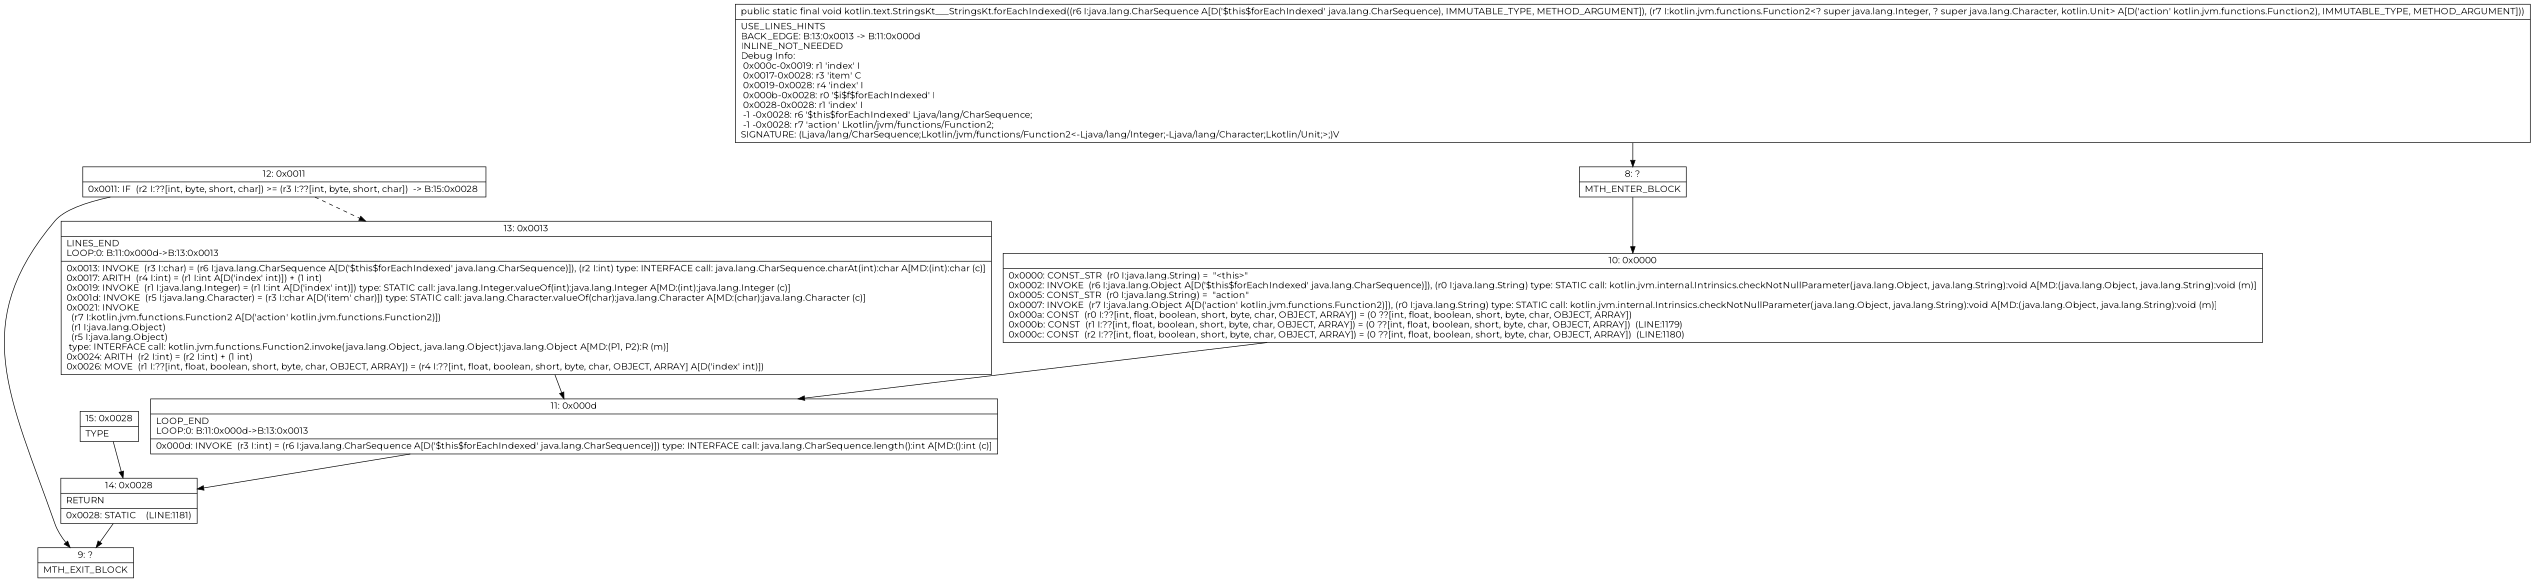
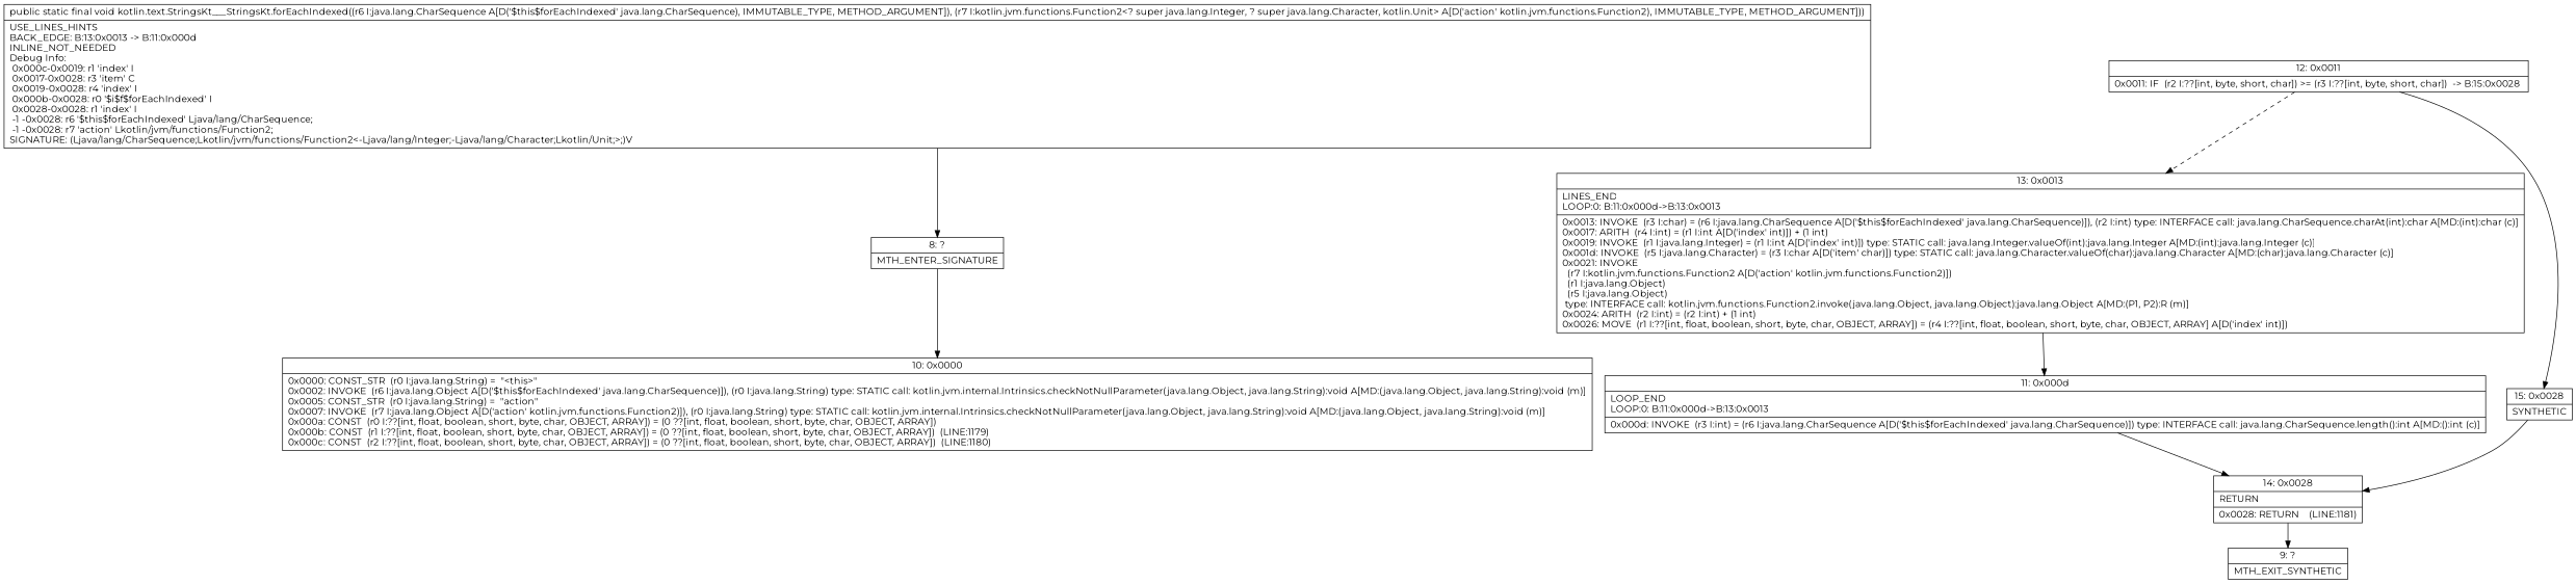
  digraph {
    fontname=Montserrat
    node [fontname=Montserrat shape=record]
    edge [fontname=Montserrat]
-   n1 [label="{8\:\ ?|MTH_ENTER_BLOCK\l}"]
+   n1 [label="{8\:\ ?|MTH_ENTER_SIGNATURE\l}"]
    n2 [label="{10\:\ 0x0000|0x0000: CONST_STR  (r0 I:java.lang.String) =  \"\<this\>\" \l0x0002: INVOKE  (r6 I:java.lang.Object A[D('$this$forEachIndexed' java.lang.CharSequence)]), (r0 I:java.lang.String) type: STATIC call: kotlin.jvm.internal.Intrinsics.checkNotNullParameter(java.lang.Object, java.lang.String):void A[MD:(java.lang.Object, java.lang.String):void (m)]\l0x0005: CONST_STR  (r0 I:java.lang.String) =  \"action\" \l0x0007: INVOKE  (r7 I:java.lang.Object A[D('action' kotlin.jvm.functions.Function2)]), (r0 I:java.lang.String) type: STATIC call: kotlin.jvm.internal.Intrinsics.checkNotNullParameter(java.lang.Object, java.lang.String):void A[MD:(java.lang.Object, java.lang.String):void (m)]\l0x000a: CONST  (r0 I:??[int, float, boolean, short, byte, char, OBJECT, ARRAY]) = (0 ??[int, float, boolean, short, byte, char, OBJECT, ARRAY]) \l0x000b: CONST  (r1 I:??[int, float, boolean, short, byte, char, OBJECT, ARRAY]) = (0 ??[int, float, boolean, short, byte, char, OBJECT, ARRAY])  (LINE:1179)\l0x000c: CONST  (r2 I:??[int, float, boolean, short, byte, char, OBJECT, ARRAY]) = (0 ??[int, float, boolean, short, byte, char, OBJECT, ARRAY])  (LINE:1180)\l}"]
    n3 [label="{11\:\ 0x000d|LOOP_END\lLOOP:0: B:11:0x000d\-\>B:13:0x0013\l|0x000d: INVOKE  (r3 I:int) = (r6 I:java.lang.CharSequence A[D('$this$forEachIndexed' java.lang.CharSequence)]) type: INTERFACE call: java.lang.CharSequence.length():int A[MD:():int (c)]\l}"]
-   n4 [label="{14\:\ 0x0028|RETURN\l|0x0028: STATIC    (LINE:1181)\l}"]
+   n4 [label="{14\:\ 0x0028|RETURN\l|0x0028: RETURN    (LINE:1181)\l}"]
    n5 [label="{12\:\ 0x0011|0x0011: IF  (r2 I:??[int, byte, short, char]) \>= (r3 I:??[int, byte, short, char])  \-\> B:15:0x0028 \l}"]
    n6 [label="{13\:\ 0x0013|LINES_END\lLOOP:0: B:11:0x000d\-\>B:13:0x0013\l|0x0013: INVOKE  (r3 I:char) = (r6 I:java.lang.CharSequence A[D('$this$forEachIndexed' java.lang.CharSequence)]), (r2 I:int) type: INTERFACE call: java.lang.CharSequence.charAt(int):char A[MD:(int):char (c)]\l0x0017: ARITH  (r4 I:int) = (r1 I:int A[D('index' int)]) + (1 int) \l0x0019: INVOKE  (r1 I:java.lang.Integer) = (r1 I:int A[D('index' int)]) type: STATIC call: java.lang.Integer.valueOf(int):java.lang.Integer A[MD:(int):java.lang.Integer (c)]\l0x001d: INVOKE  (r5 I:java.lang.Character) = (r3 I:char A[D('item' char)]) type: STATIC call: java.lang.Character.valueOf(char):java.lang.Character A[MD:(char):java.lang.Character (c)]\l0x0021: INVOKE  \l  (r7 I:kotlin.jvm.functions.Function2 A[D('action' kotlin.jvm.functions.Function2)])\l  (r1 I:java.lang.Object)\l  (r5 I:java.lang.Object)\l type: INTERFACE call: kotlin.jvm.functions.Function2.invoke(java.lang.Object, java.lang.Object):java.lang.Object A[MD:(P1, P2):R (m)]\l0x0024: ARITH  (r2 I:int) = (r2 I:int) + (1 int) \l0x0026: MOVE  (r1 I:??[int, float, boolean, short, byte, char, OBJECT, ARRAY]) = (r4 I:??[int, float, boolean, short, byte, char, OBJECT, ARRAY] A[D('index' int)]) \l}"]
-   n7 [label="{15\:\ 0x0028|TYPE\l}"]
-   n8 [label="{9\:\ ?|MTH_EXIT_BLOCK\l}"]
+   n7 [label="{15\:\ 0x0028|SYNTHETIC\l}"]
+   n8 [label="{9\:\ ?|MTH_EXIT_SYNTHETIC\l}"]
    n9 [label="{public static final void kotlin.text.StringsKt___StringsKt.forEachIndexed((r6 I:java.lang.CharSequence A[D('$this$forEachIndexed' java.lang.CharSequence), IMMUTABLE_TYPE, METHOD_ARGUMENT]), (r7 I:kotlin.jvm.functions.Function2\<? super java.lang.Integer, ? super java.lang.Character, kotlin.Unit\> A[D('action' kotlin.jvm.functions.Function2), IMMUTABLE_TYPE, METHOD_ARGUMENT]))  | USE_LINES_HINTS\lBACK_EDGE: B:13:0x0013 \-\> B:11:0x000d\lINLINE_NOT_NEEDED\lDebug Info:\l  0x000c\-0x0019: r1 'index' I\l  0x0017\-0x0028: r3 'item' C\l  0x0019\-0x0028: r4 'index' I\l  0x000b\-0x0028: r0 '$i$f$forEachIndexed' I\l  0x0028\-0x0028: r1 'index' I\l  \-1 \-0x0028: r6 '$this$forEachIndexed' Ljava\/lang\/CharSequence;\l  \-1 \-0x0028: r7 'action' Lkotlin\/jvm\/functions\/Function2;\lSIGNATURE: (Ljava\/lang\/CharSequence;Lkotlin\/jvm\/functions\/Function2\<\-Ljava\/lang\/Integer;\-Ljava\/lang\/Character;Lkotlin\/Unit;\>;)V\l}"]
    n1 -> n2
-   n2 -> n3
    n3 -> n4
    n4 -> n8
    n5 -> n6 [style=dashed]
-   n5 -> n8
+   n5 -> n7
    n6 -> n3
    n7 -> n4
    n9 -> n1
  }
